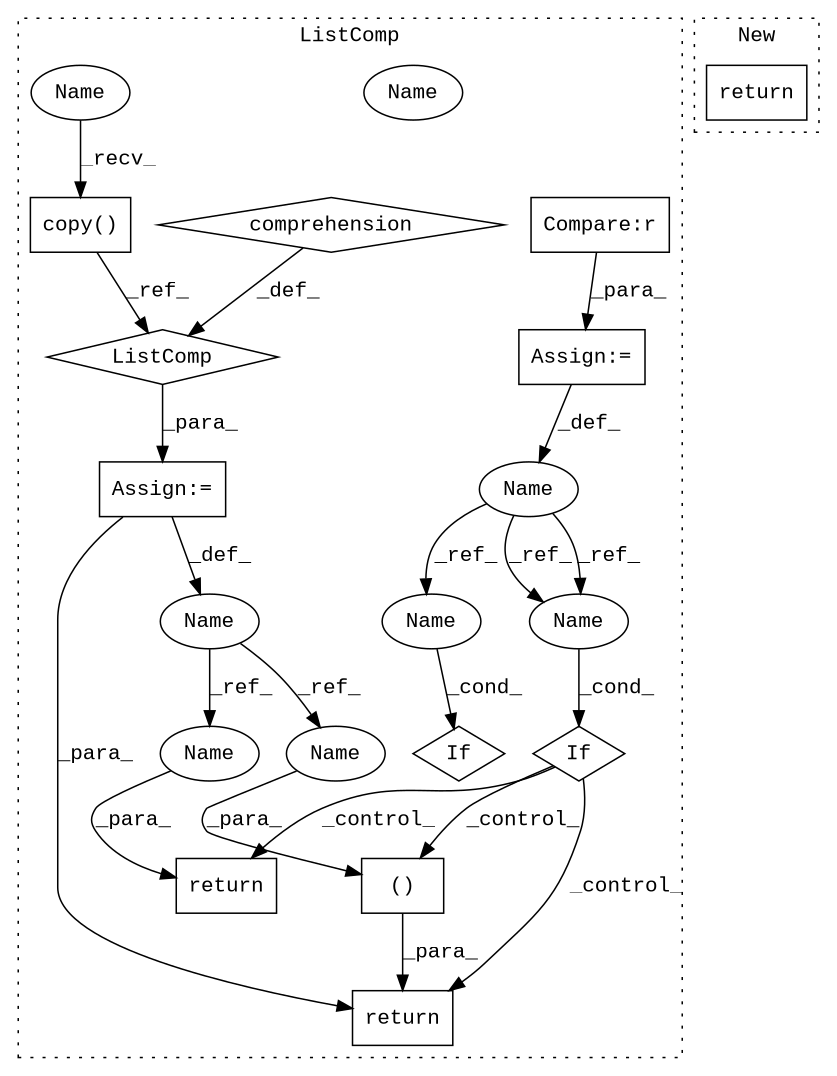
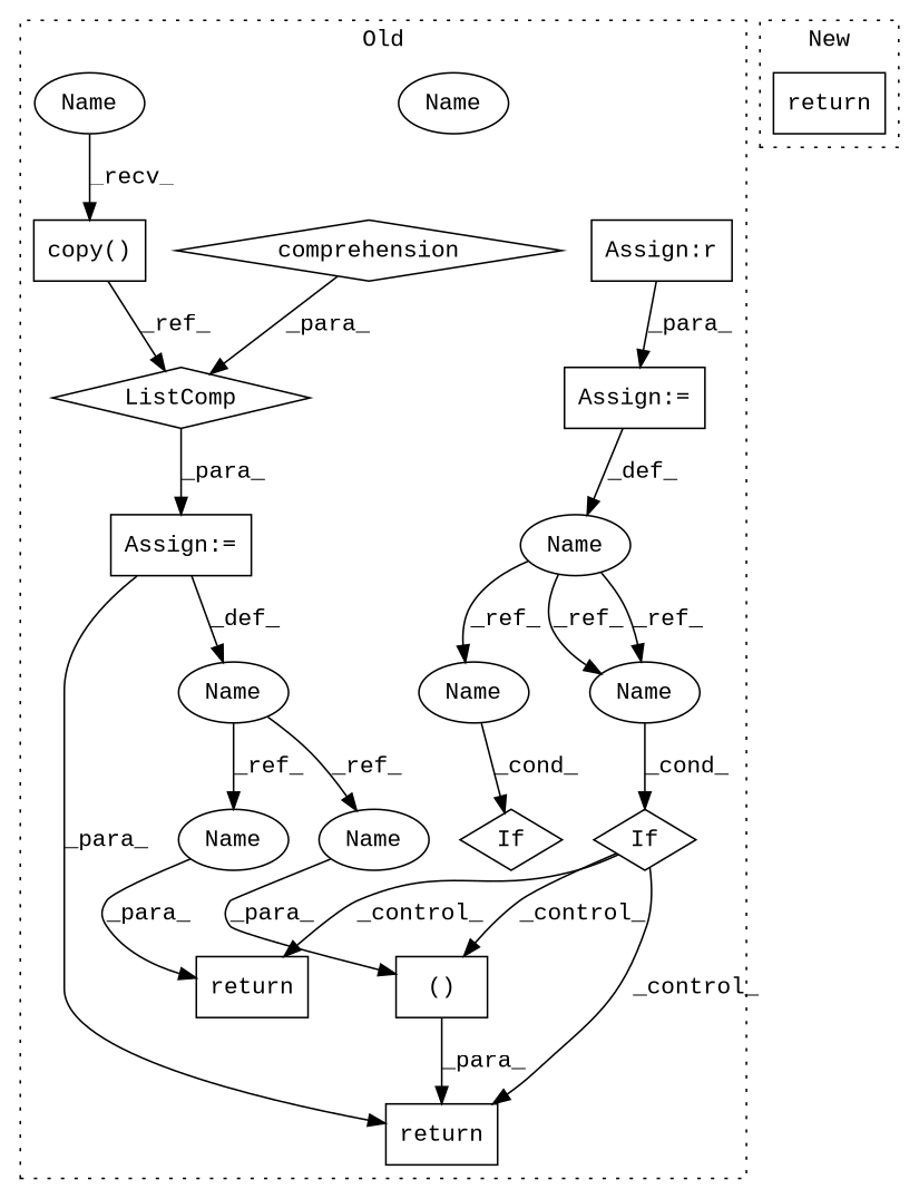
  digraph {
    fontname="Liberation Mono"
    node [a=87 fontname="Liberation Mono" l=3 s=2167 shape=box]
    edge [fontname="Liberation Mono"]
    n1 [a=75 l=9 label="copy()"]
    n2 [a=68 label="Assign:=" s=2654]
    n3 [a=93 l=7 label=return s=2741]
    n4 [a=96 label=If s=2698 shape=diamond]
-   n5 [a=40 l=13 label="Compare:r" s=2320]
+   n5 [a=40 l=13 label="Assign:r" s=2320]
    n6 [a=54 l=7 label="()" s=2729]
    n7 [l=8 label=Name s=2309 shape=ellipse]
    n8 [label=Name s=2651 shape=ellipse]
    n9 [l=8 label=Name s=2701 shape=ellipse]
    n10 [a=96 label=If s=2338 shape=diamond]
    n11 [a=106 l=25 label=ListComp s=2166 shape=diamond]
    n12 [a=45 label=comprehension s=2177 shape=diamond]
    n13 [a=68 label="Assign:=" s=2317]
    n14 [a=93 l=7 label=return s=2719]
    n15 [label=Name s=2748 shape=ellipse]
    n16 [label=Name s=2726 shape=ellipse]
    n17 [l=8 label=Name s=2341 shape=ellipse]
    n18 [l=8 label=Name s=2701 shape=ellipse]
    n19 [l=2 label=Name shape=ellipse]
    n20 [a=93 l=7 label=return s=1944]
    subgraph cluster_1 {
-     label=ListComp
+     label=Old
      style=dotted
      n1
      n2
      n3
      n4
      n5
      n6
      n7
      n8
      n9
      n10
      n11
      n12
      n13
      n14
      n15
      n16
      n17
      n18
      n19
    }
    subgraph cluster_2 {
      label=New
      style=dotted
      n20
    }
    n1 -> n11 [label=_ref_]
    n2 -> n8 [label=_def_]
    n2 -> n14 [label=_para_]
    n4 -> n3 [label=_control_]
    n4 -> n6 [label=_control_]
    n4 -> n14 [label=_control_]
    n5 -> n13 [label=_para_]
    n6 -> n14 [label=_para_]
    n7 -> n17 [label=_ref_]
    n7 -> n18 [label=_ref_]
    n7 -> n18 [label=_ref_]
    n8 -> n15 [label=_ref_]
    n8 -> n16 [label=_ref_]
    n11 -> n2 [label=_para_]
-   n12 -> n11 [label=_def_]
+   n12 -> n11 [label=_para_]
    n13 -> n7 [label=_def_]
    n15 -> n3 [label=_para_]
    n16 -> n6 [label=_para_]
    n17 -> n10 [label=_cond_]
    n18 -> n4 [label=_cond_]
    n19 -> n1 [label=_recv_]
  }
